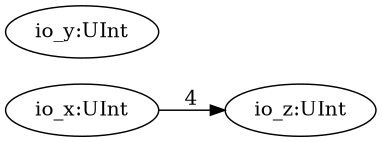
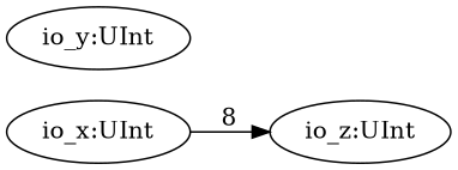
  digraph {
    rankdir=LR
    n1 [label="io_z:UInt"]
    n2 [label="io_x:UInt"]
    n3 [label="io_y:UInt"]
-   n2 -> n1 [label=4]
+   n2 -> n1 [label=8]
  }
